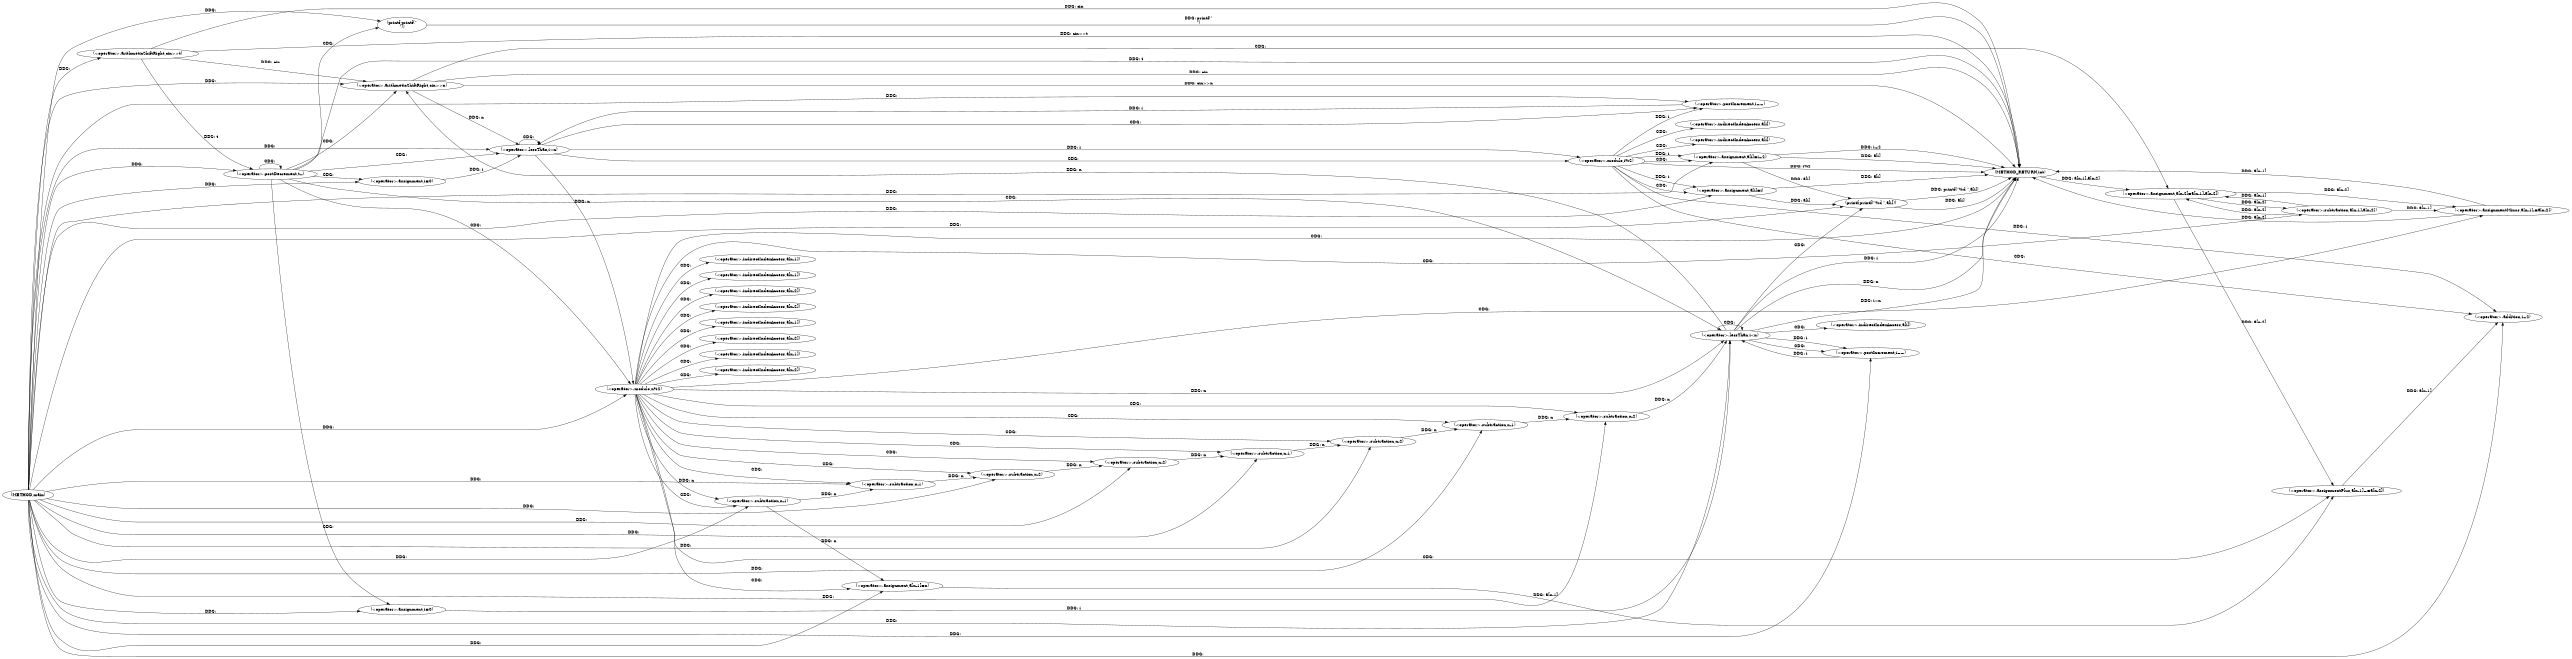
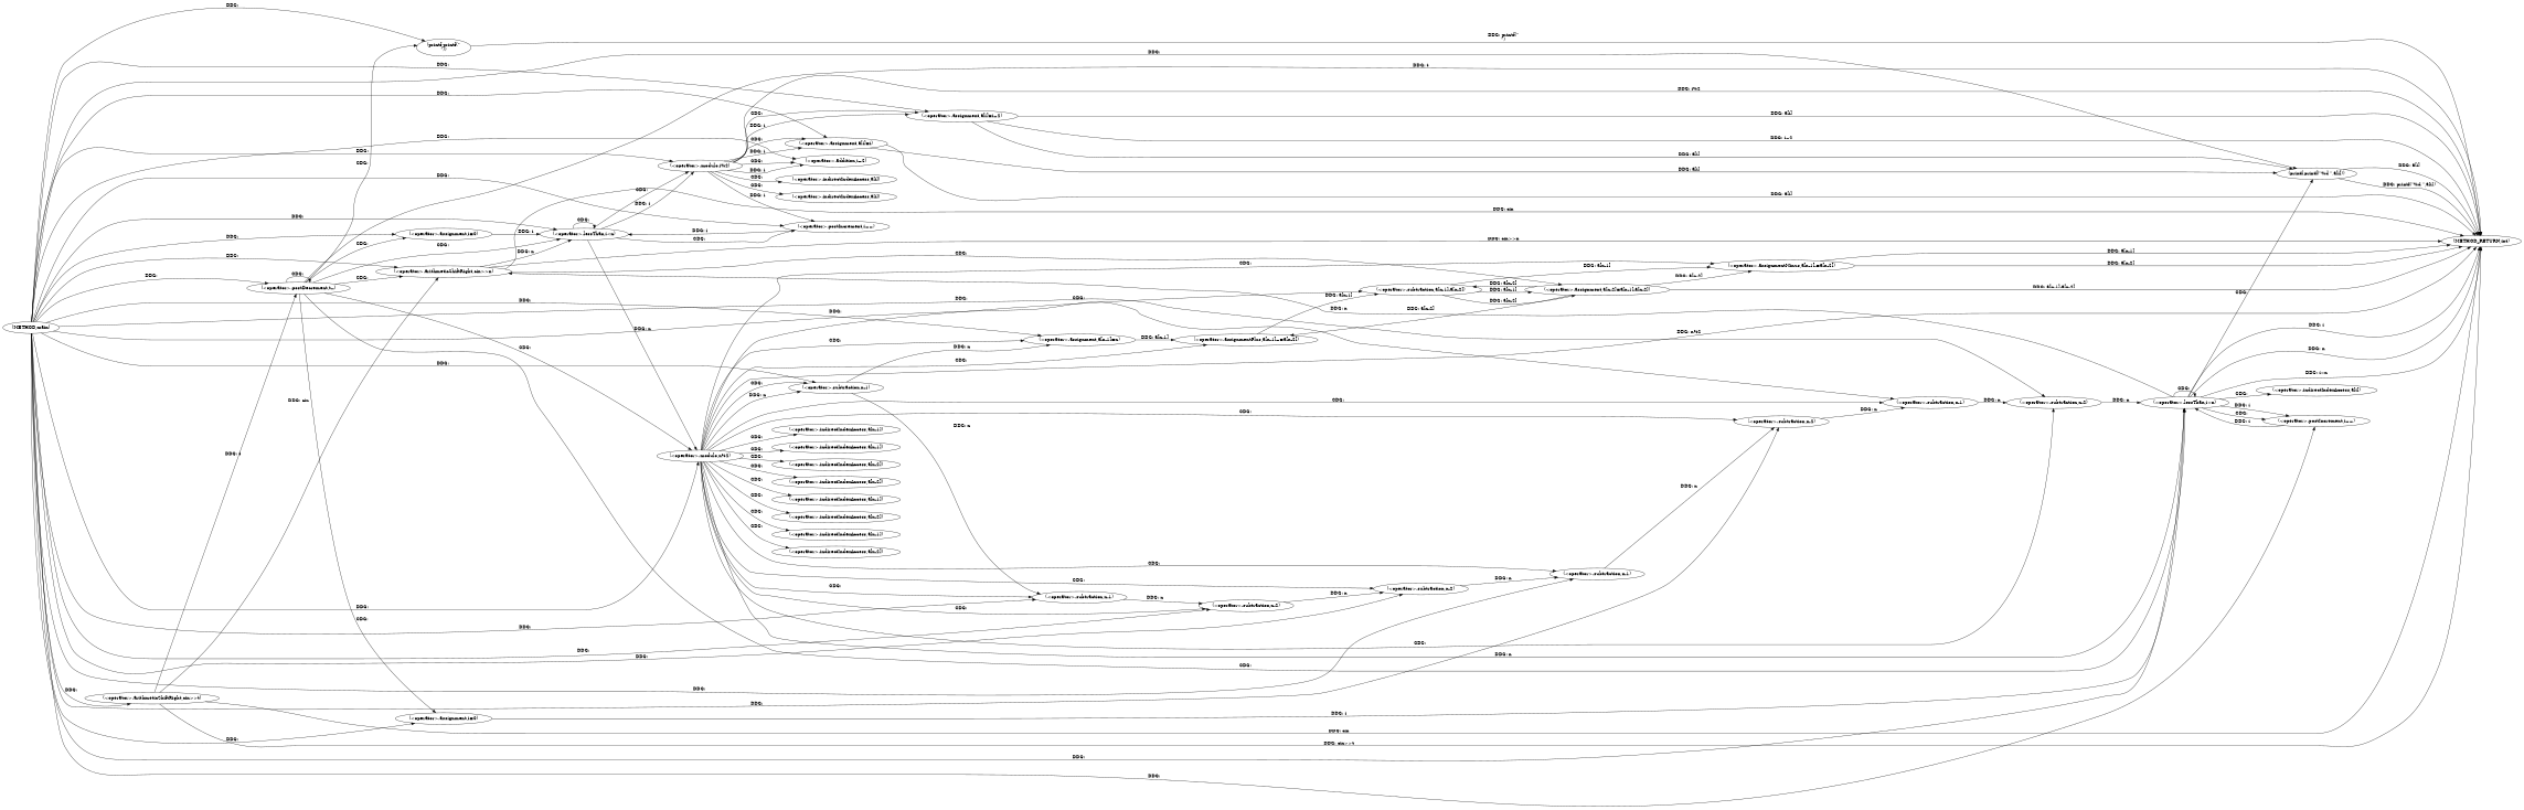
  digraph {
    rankdir=LR
    n1 [label="(METHOD,main)"]
    n2 [label="(<operator>.arithmeticShiftRight,cin>>t)"]
    n3 [label="(<operator>.postDecrement,t--)"]
    n4 [label="(<operator>.arithmeticShiftRight,cin>>n)"]
    n5 [label="(printf,printf(\"\n\"))"]
    n6 [label="(<operator>.assignment,i=0)"]
    n7 [label="(<operator>.lessThan,i<n)"]
    n8 [label="(<operator>.postIncrement,i++)"]
    n9 [label="(<operator>.modulo,n%2)"]
    n10 [label="(<operator>.assignment,i=0)"]
    n11 [label="(<operator>.lessThan,i<n)"]
    n12 [label="(<operator>.postIncrement,i++)"]
    n13 [label="(printf,printf(\"%d \",a[i]))"]
    n14 [label="(<operator>.assignment,a[n-1]=n)"]
    n15 [label="(<operator>.modulo,i%2)"]
    n16 [label="(<operator>.assignment,a[i]=i)"]
    n17 [label="(<operator>.assignment,a[i]=i+2)"]
    n18 [label="(<operator>.subtraction,n-1)"]
    n19 [label="(<operator>.subtraction,n-1)"]
    n20 [label="(<operator>.subtraction,n-2)"]
    n21 [label="(<operator>.subtraction,n-2)"]
    n22 [label="(<operator>.subtraction,n-1)"]
    n23 [label="(<operator>.subtraction,n-2)"]
    n24 [label="(<operator>.addition,i+2)"]
    n25 [label="(<operator>.subtraction,n-1)"]
    n26 [label="(<operator>.subtraction,n-2)"]
    n27 [label="(METHOD_RETURN,int)"]
    n28 [label="(<operator>.assignment,a[n-2]=a[n-1]-a[n-2])"]
    n29 [label="(<operator>.assignmentPlus,a[n-1]+=a[n-2])"]
    n30 [label="(<operator>.assignmentMinus,a[n-1]-=a[n-2])"]
    n31 [label="(<operator>.subtraction,a[n-1]-a[n-2])"]
    n32 [label="(<operator>.indirectIndexAccess,a[n-1])"]
    n33 [label="(<operator>.indirectIndexAccess,a[n-1])"]
    n34 [label="(<operator>.indirectIndexAccess,a[n-2])"]
    n35 [label="(<operator>.indirectIndexAccess,a[n-2])"]
    n36 [label="(<operator>.indirectIndexAccess,a[n-1])"]
    n37 [label="(<operator>.indirectIndexAccess,a[n-2])"]
    n38 [label="(<operator>.indirectIndexAccess,a[n-1])"]
    n39 [label="(<operator>.indirectIndexAccess,a[n-2])"]
    n40 [label="(<operator>.indirectIndexAccess,a[i])"]
    n41 [label="(<operator>.indirectIndexAccess,a[i])"]
    n42 [label="(<operator>.indirectIndexAccess,a[i])"]
    n1 -> n2 [label="DDG: "]
    n1 -> n3 [label="DDG: "]
    n1 -> n4 [label="DDG: "]
    n1 -> n5 [label="DDG: "]
    n1 -> n6 [label="DDG: "]
    n1 -> n7 [label="DDG: "]
    n1 -> n8 [label="DDG: "]
    n1 -> n9 [label="DDG: "]
    n1 -> n10 [label="DDG: "]
    n1 -> n11 [label="DDG: "]
    n1 -> n12 [label="DDG: "]
    n1 -> n13 [label="DDG: "]
    n1 -> n14 [label="DDG: "]
+   n1 -> n15 [label="DDG: "]
    n1 -> n16 [label="DDG: "]
    n1 -> n17 [label="DDG: "]
    n1 -> n18 [label="DDG: "]
    n1 -> n19 [label="DDG: "]
    n1 -> n20 [label="DDG: "]
    n1 -> n21 [label="DDG: "]
    n1 -> n22 [label="DDG: "]
    n1 -> n23 [label="DDG: "]
    n1 -> n24 [label="DDG: "]
    n1 -> n25 [label="DDG: "]
    n1 -> n26 [label="DDG: "]
    n2 -> n3 [label="DDG: t"]
    n2 -> n4 [label="DDG: cin"]
    n2 -> n27 [label="DDG: cin"]
    n2 -> n27 [label="DDG: cin>>t"]
    n3 -> n3 [label="CDG: "]
    n3 -> n4 [label="CDG: "]
    n3 -> n5 [label="CDG: "]
    n3 -> n6 [label="CDG: "]
    n3 -> n7 [label="CDG: "]
    n3 -> n9 [label="CDG: "]
    n3 -> n10 [label="CDG: "]
    n3 -> n11 [label="CDG: "]
    n3 -> n27 [label="DDG: t"]
    n4 -> n7 [label="DDG: n"]
    n4 -> n27 [label="DDG: cin"]
    n4 -> n27 [label="DDG: cin>>n"]
    n4 -> n28 [label="CDG: "]
    n5 -> n27 [label="DDG: printf(\"\n\")"]
    n6 -> n7 [label="DDG: i"]
    n7 -> n7 [label="CDG: "]
    n7 -> n8 [label="CDG: "]
    n7 -> n9 [label="DDG: n"]
    n7 -> n15 [label="DDG: i"]
    n7 -> n15 [label="CDG: "]
    n8 -> n7 [label="DDG: i"]
    n9 -> n11 [label="DDG: n"]
    n9 -> n14 [label="CDG: "]
    n9 -> n18 [label="DDG: n"]
    n9 -> n18 [label="CDG: "]
    n9 -> n19 [label="CDG: "]
    n9 -> n20 [label="CDG: "]
    n9 -> n21 [label="CDG: "]
    n9 -> n22 [label="CDG: "]
    n9 -> n23 [label="CDG: "]
    n9 -> n25 [label="CDG: "]
    n9 -> n26 [label="CDG: "]
-   n9 -> n27 [label="CDG: "]
+   n9 -> n27 [label="DDG: n%2"]
    n9 -> n29 [label="CDG: "]
    n9 -> n30 [label="CDG: "]
    n9 -> n31 [label="CDG: "]
    n9 -> n32 [label="CDG: "]
    n9 -> n33 [label="CDG: "]
    n9 -> n34 [label="CDG: "]
    n9 -> n35 [label="CDG: "]
    n9 -> n36 [label="CDG: "]
    n9 -> n37 [label="CDG: "]
    n9 -> n38 [label="CDG: "]
    n9 -> n39 [label="CDG: "]
    n10 -> n11 [label="DDG: i"]
    n11 -> n4 [label="DDG: n"]
    n11 -> n11 [label="CDG: "]
    n11 -> n12 [label="DDG: i"]
    n11 -> n12 [label="CDG: "]
    n11 -> n13 [label="CDG: "]
    n11 -> n27 [label="DDG: i"]
    n11 -> n27 [label="DDG: n"]
    n11 -> n27 [label="DDG: i<n"]
    n11 -> n40 [label="CDG: "]
    n12 -> n11 [label="DDG: i"]
    n13 -> n27 [label="DDG: a[i]"]
    n13 -> n27 [label="DDG: printf(\"%d \",a[i])"]
    n14 -> n29 [label="DDG: a[n-1]"]
    n15 -> n8 [label="DDG: i"]
    n15 -> n16 [label="DDG: i"]
    n15 -> n16 [label="CDG: "]
    n15 -> n17 [label="DDG: i"]
    n15 -> n17 [label="CDG: "]
    n15 -> n24 [label="DDG: i"]
    n15 -> n24 [label="CDG: "]
    n15 -> n27 [label="DDG: i%2"]
    n15 -> n41 [label="CDG: "]
    n15 -> n42 [label="CDG: "]
    n16 -> n13 [label="DDG: a[i]"]
    n16 -> n27 [label="DDG: a[i]"]
    n17 -> n13 [label="DDG: a[i]"]
    n17 -> n27 [label="DDG: a[i]"]
    n17 -> n27 [label="DDG: i+2"]
    n18 -> n14 [label="DDG: n"]
    n18 -> n19 [label="DDG: n"]
    n19 -> n20 [label="DDG: n"]
    n20 -> n21 [label="DDG: n"]
    n21 -> n25 [label="DDG: n"]
    n22 -> n23 [label="DDG: n"]
    n23 -> n11 [label="DDG: n"]
    n25 -> n26 [label="DDG: n"]
    n26 -> n22 [label="DDG: n"]
-   n27 -> n28 [label="DDG: a[n-1]-a[n-2]"]
+   n28 -> n27 [label="DDG: a[n-1]-a[n-2]"]
    n28 -> n29 [label="DDG: a[n-2]"]
    n28 -> n30 [label="DDG: a[n-2]"]
    n28 -> n31 [label="DDG: a[n-2]"]
-   n29 -> n24 [label="DDG: a[n-1]"]
+   n29 -> n31 [label="DDG: a[n-1]"]
    n30 -> n27 [label="DDG: a[n-1]"]
    n30 -> n27 [label="DDG: a[n-2]"]
    n31 -> n28 [label="DDG: a[n-2]"]
    n31 -> n28 [label="DDG: a[n-1]"]
    n31 -> n30 [label="DDG: a[n-1]"]
  }
